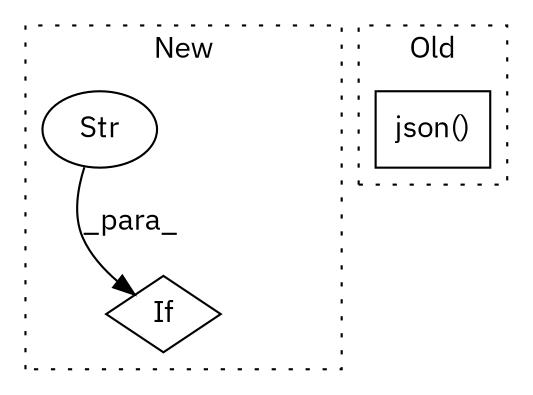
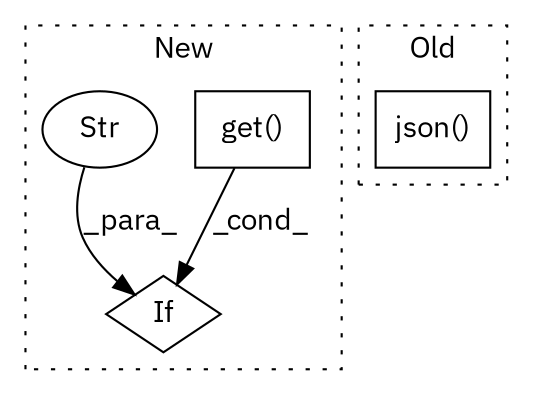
  digraph {
    fontname="IBM Plex Sans"
    node [a=75 fontname="IBM Plex Sans" shape=box]
    edge [fontname="IBM Plex Sans"]
+   n1 [l="15,1" label="get()" s="6347,6382"]
    n2 [a=66 l=20 label=Str s=6362 shape=ellipse]
    n3 [a=96 l=0 label=If s=6669 shape=diamond]
    n4 [l=8 label="json()" s=2745]
    subgraph cluster_1 {
      label=New
      style=dotted
+     n1
      n2
      n3
    }
    subgraph cluster_2 {
      label=Old
      style=dotted
      n4
    }
+   n1 -> n3 [label=_cond_]
    n2 -> n3 [label=_para_]
  }
